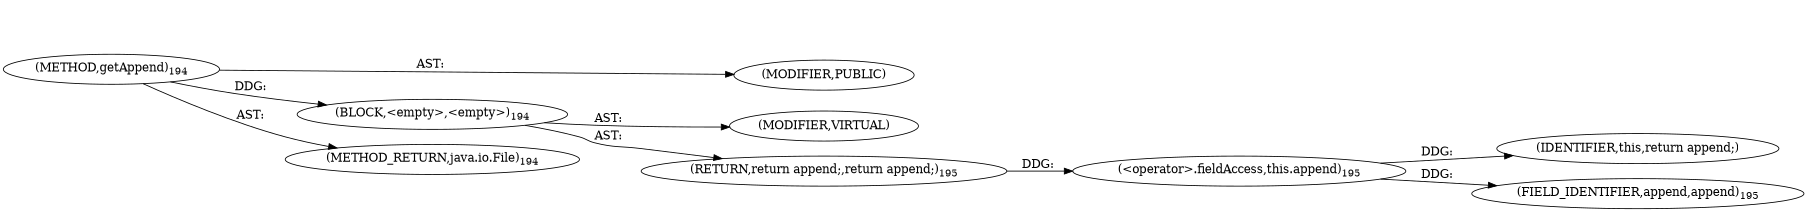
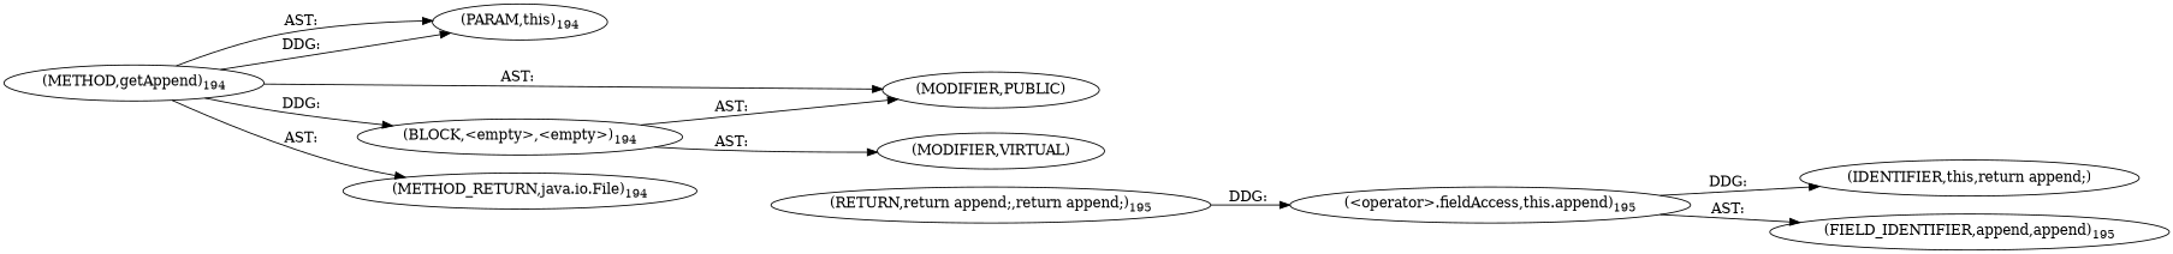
  digraph {
    rankdir=LR
    n1 [label=<(METHOD,getAppend)<SUB>194</SUB>>]
+   n2 [label=<(PARAM,this)<SUB>194</SUB>>]
    n3 [label=<(BLOCK,&lt;empty&gt;,&lt;empty&gt;)<SUB>194</SUB>>]
    n4 [label=<(MODIFIER,PUBLIC)>]
    n5 [label=<(METHOD_RETURN,java.io.File)<SUB>194</SUB>>]
    n6 [label=<(MODIFIER,VIRTUAL)>]
    n7 [label=<(RETURN,return append;,return append;)<SUB>195</SUB>>]
    n8 [label=<(&lt;operator&gt;.fieldAccess,this.append)<SUB>195</SUB>>]
    n9 [label=<(IDENTIFIER,this,return append;)>]
    n10 [label=<(FIELD_IDENTIFIER,append,append)<SUB>195</SUB>>]
+   n1 -> n2 [label="AST: "]
+   n1 -> n2 [label="DDG: "]
    n1 -> n3 [label="DDG: "]
    n1 -> n4 [label="AST: "]
    n1 -> n5 [label="AST: "]
    n3 -> n6 [label="AST: "]
-   n3 -> n7 [label="AST: "]
+   n3 -> n4 [label="AST: "]
    n7 -> n8 [label="DDG: "]
    n8 -> n9 [label="DDG: "]
-   n8 -> n10 [label="DDG: "]
+   n8 -> n10 [label="AST: "]
  }
